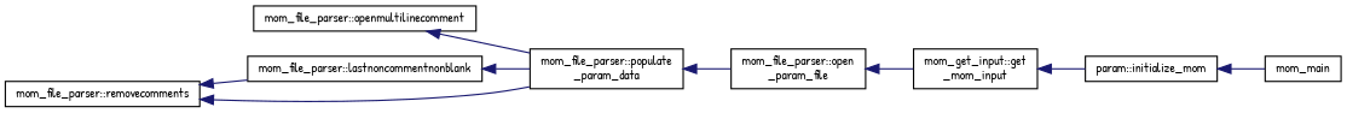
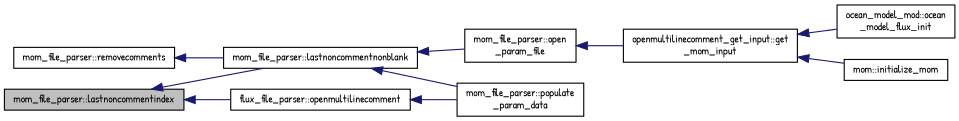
  digraph {
    fontname="Patrick Hand"
    rankdir=LR
    node [color=black fillcolor=white fontname="Patrick Hand" fontsize=10 shape=record style=filled]
    edge [color=midnightblue dir=back fontname="Patrick Hand" fontsize=10 labelfontname=Helvetica labelfontsize=10 style=solid]
+   n1 [fillcolor=grey75 fontcolor=black height=0.2 label="mom_file_parser::lastnoncommentindex" width=0.4]
    n2 [height=0.2 label="mom_file_parser::lastnoncommentnonblank" width=0.4]
-   n3 [height=0.2 label="mom_file_parser::openmultilinecomment" width=0.4]
+   n3 [height=0.2 label="flux_file_parser::openmultilinecomment" width=0.4]
    n4 [height=0.2 label="mom_file_parser::populate\l_param_data" width=0.4]
    n5 [height=0.2 label="mom_file_parser::open\l_param_file" width=0.4]
    n6 [height=0.2 label="mom_file_parser::removecomments" width=0.4]
-   n7 [height=0.2 label="mom_get_input::get\l_mom_input" width=0.4]
-   n9 [height=0.2 label="param::initialize_mom" width=0.4]
-   n10 [height=0.2 label=mom_main width=0.4]
+   n7 [height=0.2 label="openmultilinecomment_get_input::get\l_mom_input" width=0.4]
+   n8 [height=0.2 label="ocean_model_mod::ocean\l_model_flux_init" width=0.4]
+   n9 [height=0.2 label="mom::initialize_mom" width=0.4]
+   n1 -> n2
+   n1 -> n3
    n2 -> n4
    n3 -> n4
-   n4 -> n5
+   n2 -> n5
    n5 -> n7
    n6 -> n2
-   n6 -> n4
+   n7 -> n8
    n7 -> n9
-   n9 -> n10
  }
